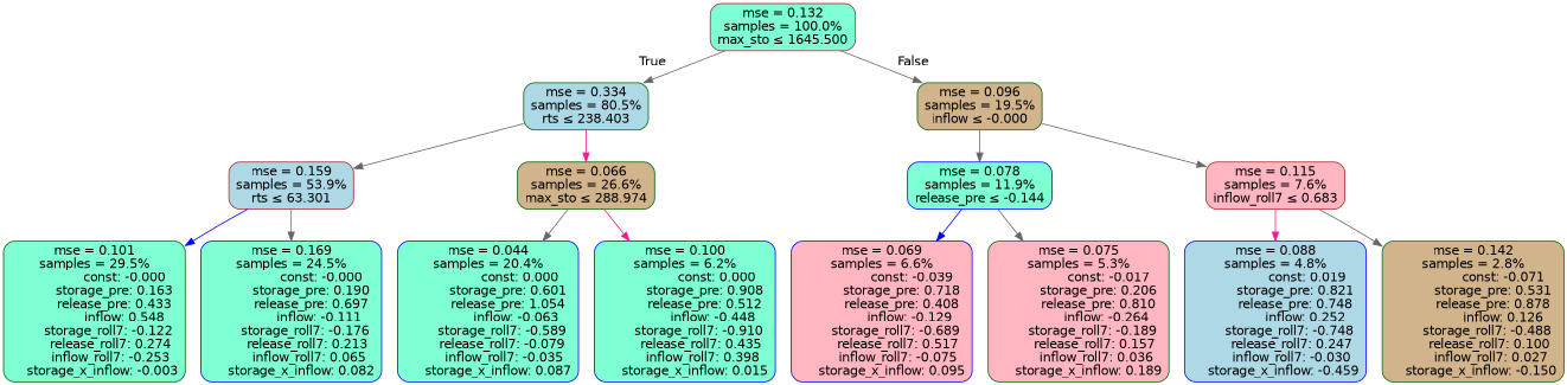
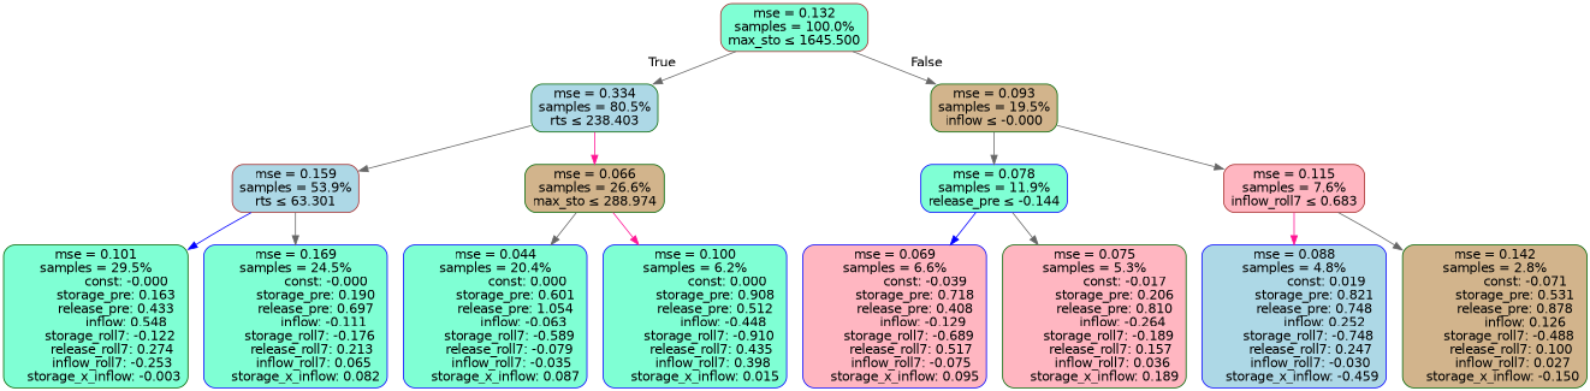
  digraph {
    node [color=darkgreen fillcolor=aquamarine fontname=helvetica shape=rectangle style="filled, rounded"]
    edge [color=gray40 fontname=helvetica]
    n1 [color=brown label="mse = 0.132\nsamples = 100.0%\nmax_sto &le; 1645.500"]
    n2 [fillcolor=lightblue label="mse = 0.334\nsamples = 80.5%\nrts &le; 238.403"]
-   n3 [fillcolor=tan label="mse = 0.096\nsamples = 19.5%\ninflow &le; -0.000"]
+   n3 [fillcolor=tan label="mse = 0.093\nsamples = 19.5%\ninflow &le; -0.000"]
    n4 [color=brown fillcolor=lightblue label="mse = 0.159\nsamples = 53.9%\nrts &le; 63.301"]
    n5 [fillcolor=tan label="mse = 0.066\nsamples = 26.6%\nmax_sto &le; 288.974"]
    n6 [color=blue label="mse = 0.078\nsamples = 11.9%\nrelease_pre &le; -0.144"]
    n7 [color=brown fillcolor=lightpink label="mse = 0.115\nsamples = 7.6%\ninflow_roll7 &le; 0.683"]
    n8 [label="mse = 0.101\nsamples = 29.5%\n               const: -0.000\n          storage_pre: 0.163\n          release_pre: 0.433\n               inflow: 0.548\n       storage_roll7: -0.122\n        release_roll7: 0.274\n        inflow_roll7: -0.253\n    storage_x_inflow: -0.003"]
    n9 [color=blue label="mse = 0.169\nsamples = 24.5%\n               const: -0.000\n          storage_pre: 0.190\n          release_pre: 0.697\n              inflow: -0.111\n       storage_roll7: -0.176\n        release_roll7: 0.213\n         inflow_roll7: 0.065\n     storage_x_inflow: 0.082"]
    n10 [color=blue label="mse = 0.044\nsamples = 20.4%\n                const: 0.000\n          storage_pre: 0.601\n          release_pre: 1.054\n              inflow: -0.063\n       storage_roll7: -0.589\n       release_roll7: -0.079\n        inflow_roll7: -0.035\n     storage_x_inflow: 0.087"]
    n11 [color=blue label="mse = 0.100\nsamples = 6.2%\n                const: 0.000\n          storage_pre: 0.908\n          release_pre: 0.512\n              inflow: -0.448\n       storage_roll7: -0.910\n        release_roll7: 0.435\n         inflow_roll7: 0.398\n     storage_x_inflow: 0.015"]
    n12 [color=blue fillcolor=lightpink label="mse = 0.069\nsamples = 6.6%\n               const: -0.039\n          storage_pre: 0.718\n          release_pre: 0.408\n              inflow: -0.129\n       storage_roll7: -0.689\n        release_roll7: 0.517\n        inflow_roll7: -0.075\n     storage_x_inflow: 0.095"]
    n13 [fillcolor=lightpink label="mse = 0.075\nsamples = 5.3%\n               const: -0.017\n          storage_pre: 0.206\n          release_pre: 0.810\n              inflow: -0.264\n       storage_roll7: -0.189\n        release_roll7: 0.157\n         inflow_roll7: 0.036\n     storage_x_inflow: 0.189"]
    n14 [color=blue fillcolor=lightblue label="mse = 0.088\nsamples = 4.8%\n                const: 0.019\n          storage_pre: 0.821\n          release_pre: 0.748\n               inflow: 0.252\n       storage_roll7: -0.748\n        release_roll7: 0.247\n        inflow_roll7: -0.030\n    storage_x_inflow: -0.459"]
    n15 [fillcolor=tan label="mse = 0.142\nsamples = 2.8%\n               const: -0.071\n          storage_pre: 0.531\n          release_pre: 0.878\n               inflow: 0.126\n       storage_roll7: -0.488\n        release_roll7: 0.100\n         inflow_roll7: 0.027\n    storage_x_inflow: -0.150"]
    n1 -> n2 [headlabel=True labelangle=45 labeldistance=2.5]
    n1 -> n3 [headlabel=False labelangle=-45 labeldistance=2.5]
    n2 -> n4
    n2 -> n5 [color=deeppink]
    n3 -> n6
    n3 -> n7
    n4 -> n8 [color=blue]
    n4 -> n9
    n5 -> n10
    n5 -> n11 [color=deeppink]
    n6 -> n12 [color=blue]
    n6 -> n13
    n7 -> n14 [color=deeppink]
    n7 -> n15
  }
